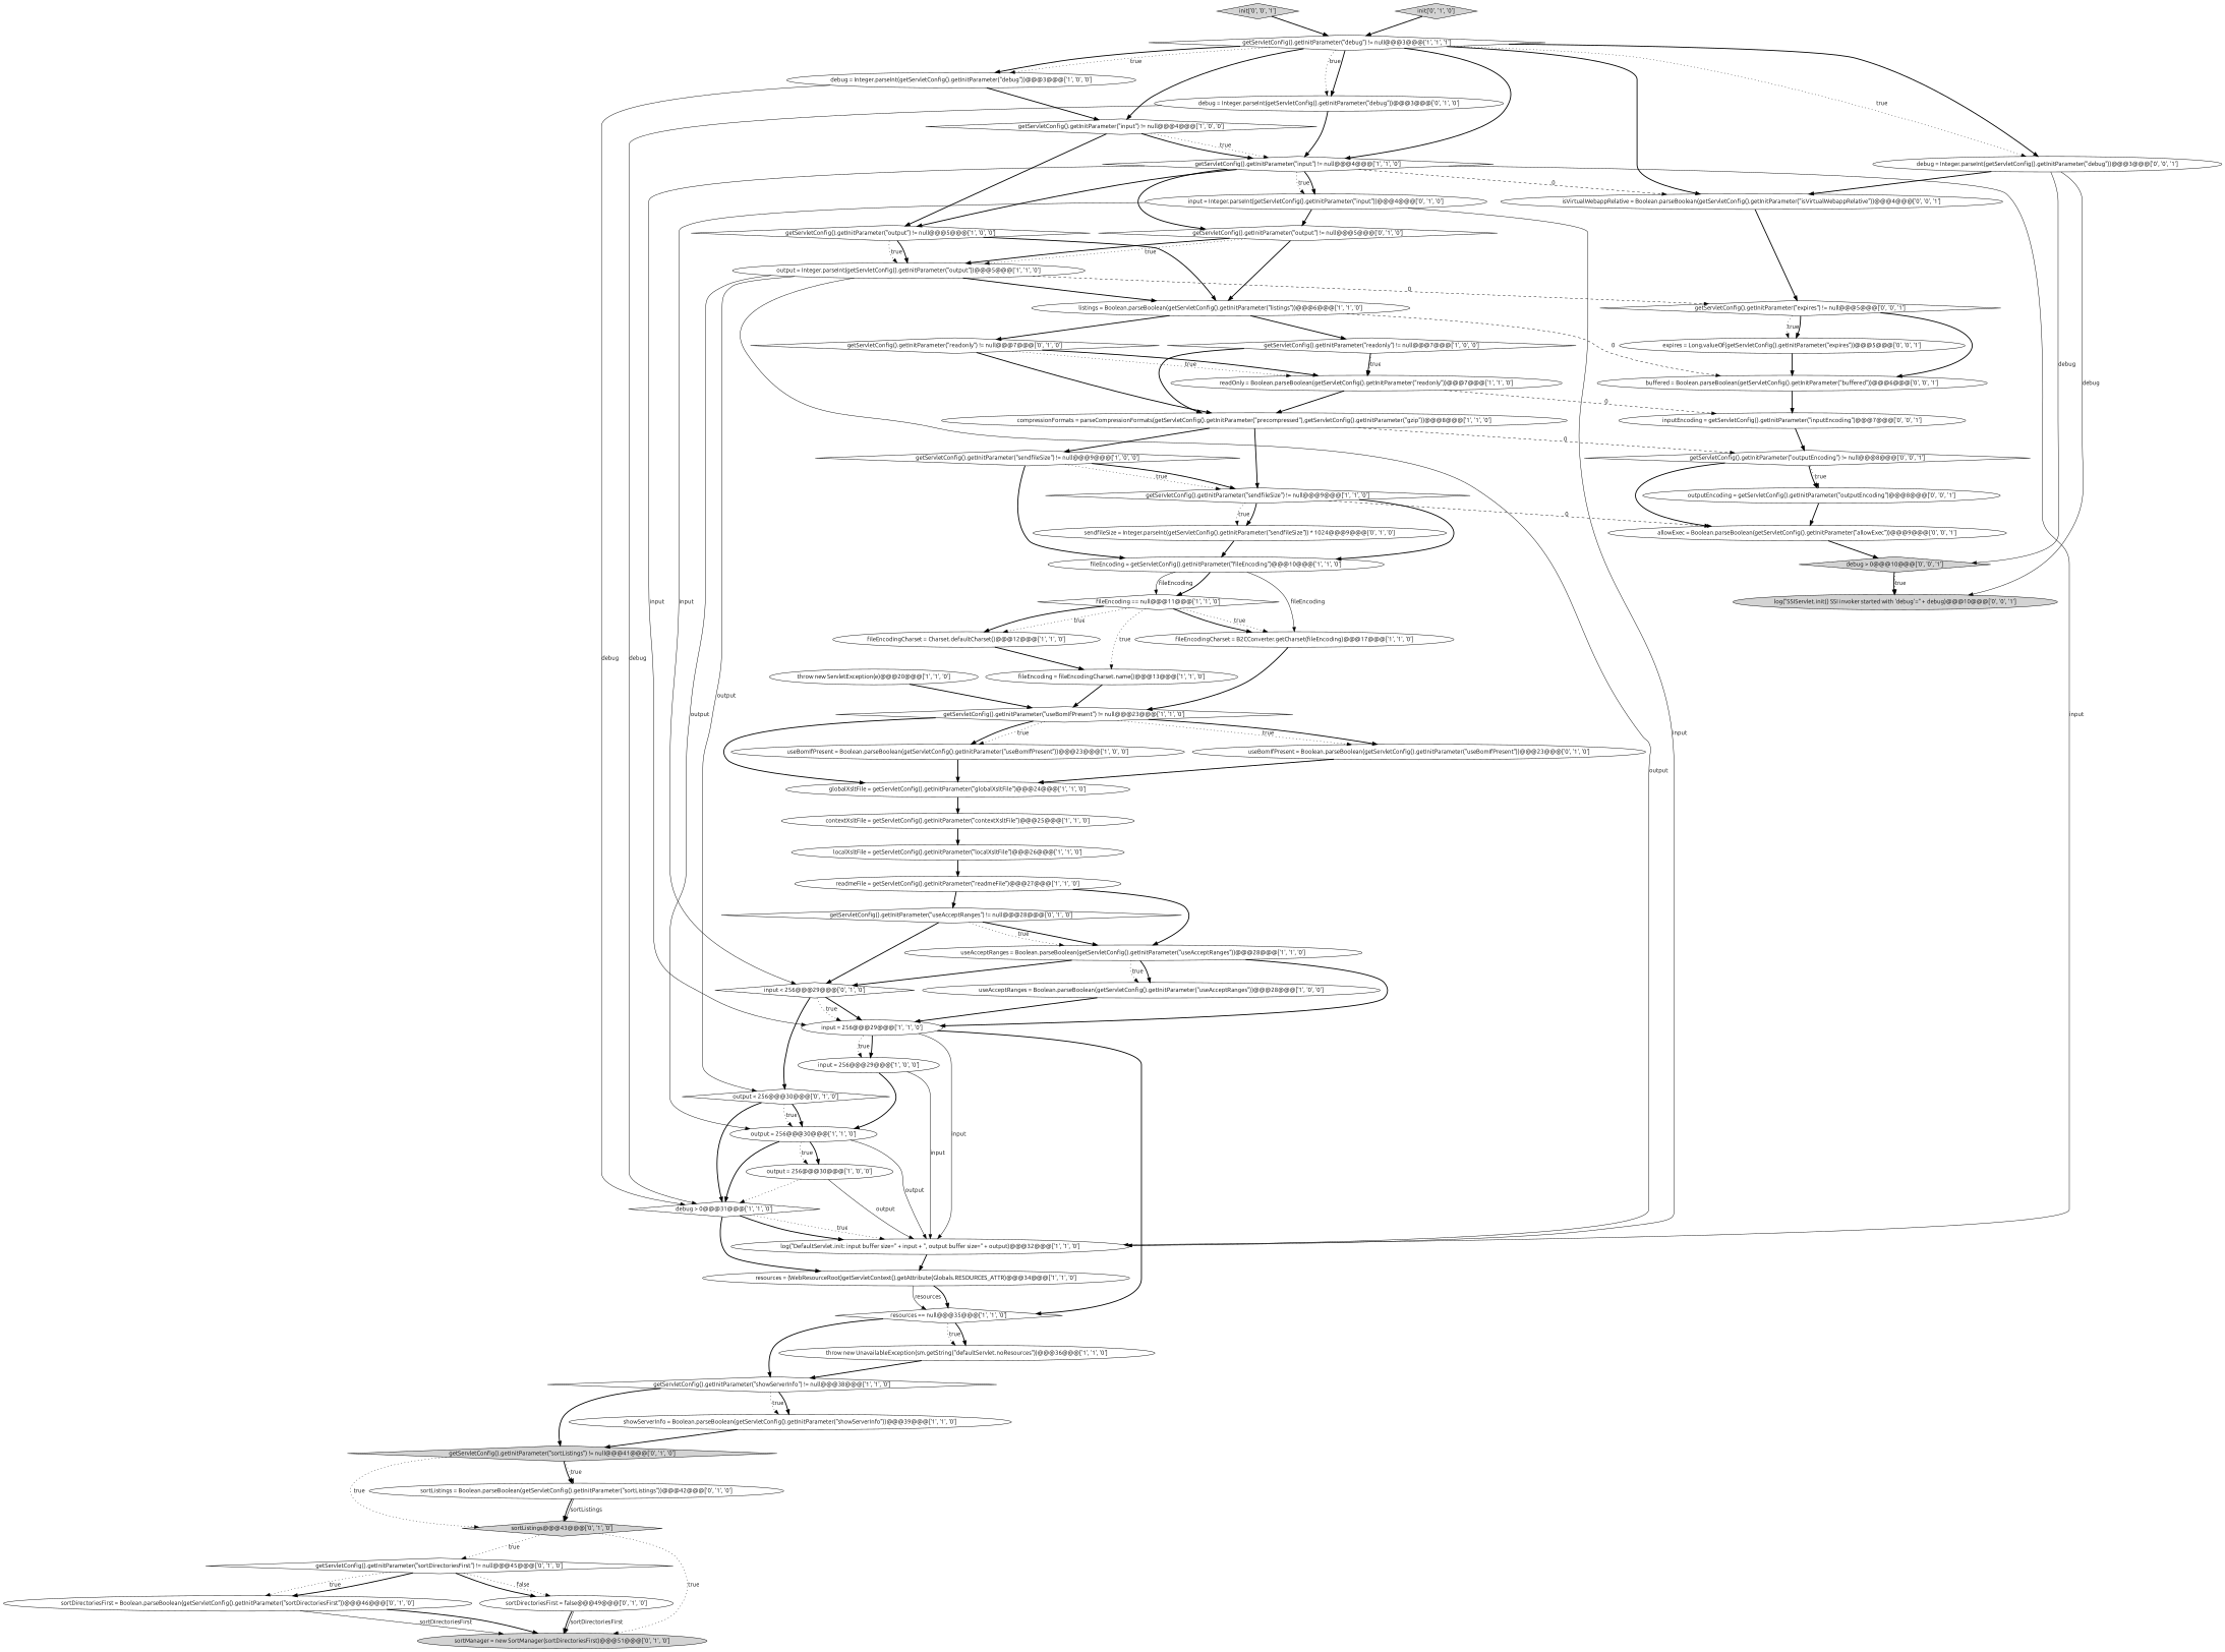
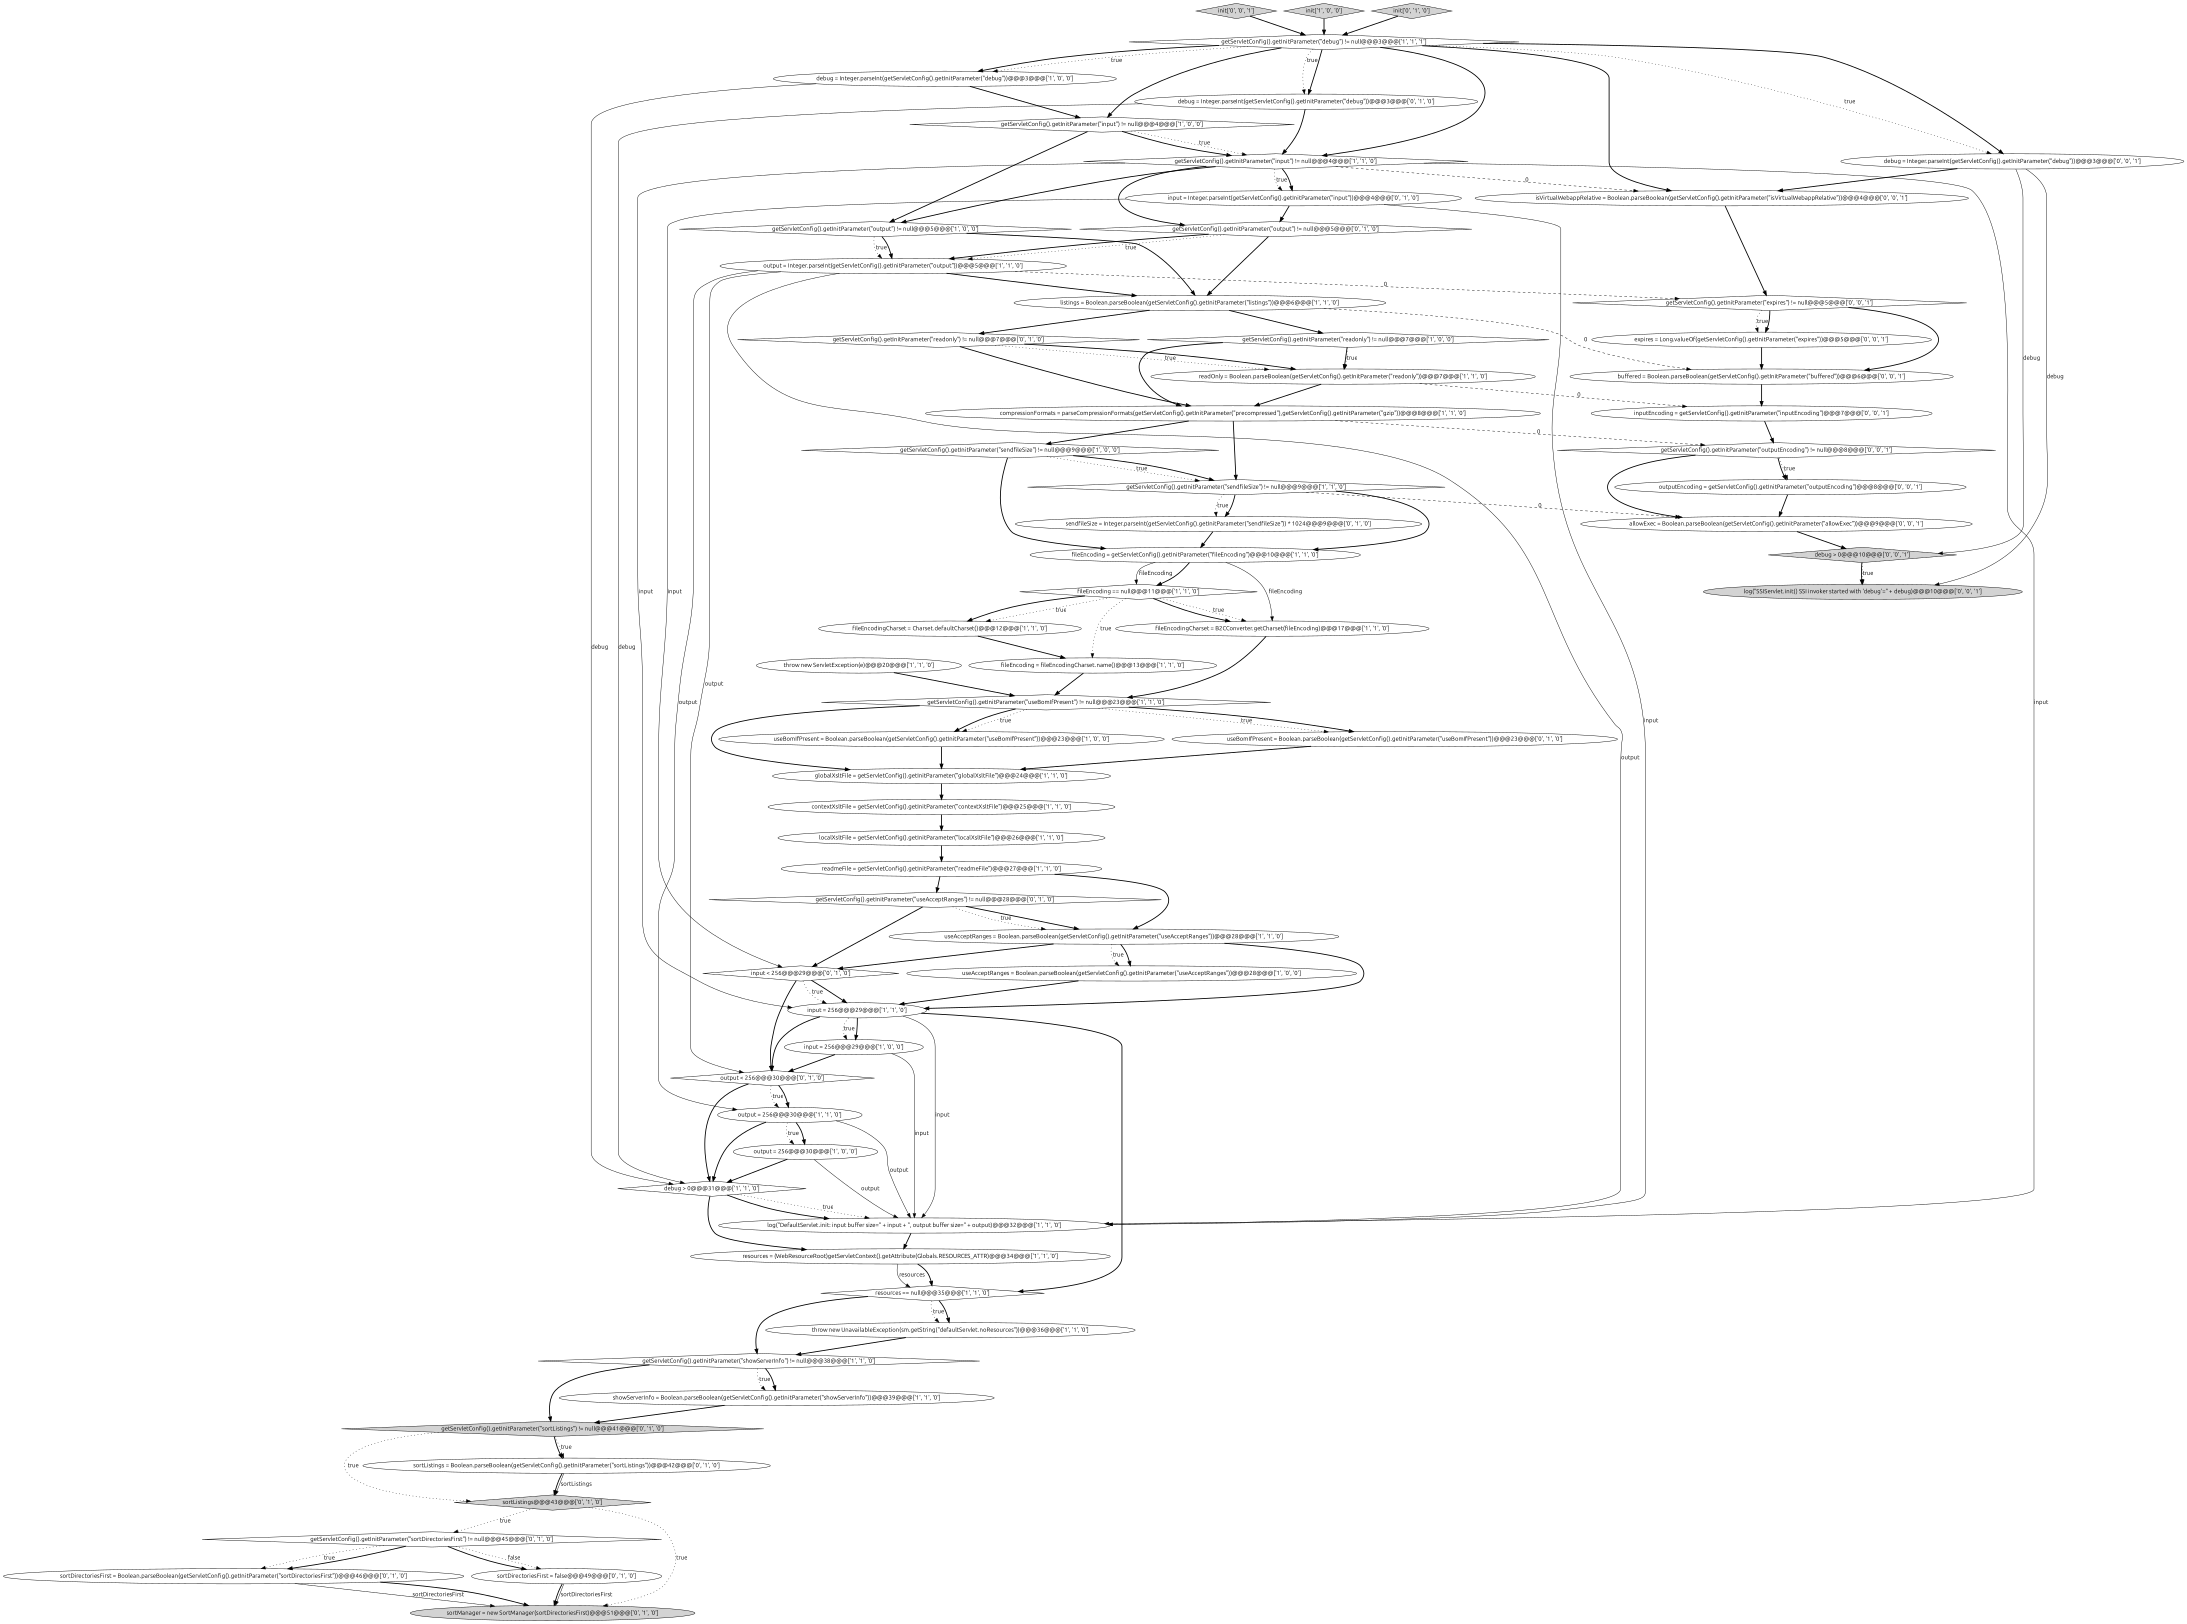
  digraph {
    fontname=Ubuntu
    node [fillcolor=white fontname=Ubuntu shape=ellipse style=filled]
    edge [fontname=Ubuntu style=bold]
    n1 [label="input < 256@@@29@@@['0', '1', '0']" shape=diamond]
    n2 [label="input = 256@@@29@@@['1', '1', '0']"]
    n3 [label="output < 256@@@30@@@['0', '1', '0']" shape=diamond]
    n4 [label="log(\"DefaultServlet.init: input buffer size=\" + input + \", output buffer size=\" + output)@@@32@@@['1', '1', '0']"]
    n5 [label="input = 256@@@29@@@['1', '0', '0']"]
    n6 [label="resources == null@@@35@@@['1', '1', '0']" shape=diamond]
    n7 [label="debug > 0@@@31@@@['1', '1', '0']" shape=diamond]
    n8 [label="output = 256@@@30@@@['1', '1', '0']"]
    n9 [fillcolor=lightgray label="init['0', '0', '1']" shape=diamond]
    n10 [label="getServletConfig().getInitParameter(\"debug\") != null@@@3@@@['1', '1', '1']" shape=diamond]
    n11 [label="getServletConfig().getInitParameter(\"input\") != null@@@4@@@['1', '0', '0']" shape=diamond]
    n12 [label="getServletConfig().getInitParameter(\"input\") != null@@@4@@@['1', '1', '0']" shape=diamond]
    n13 [label="isVirtualWebappRelative = Boolean.parseBoolean(getServletConfig().getInitParameter(\"isVirtualWebappRelative\"))@@@4@@@['0', '0', '1']"]
    n14 [label="debug = Integer.parseInt(getServletConfig().getInitParameter(\"debug\"))@@@3@@@['0', '0', '1']"]
    n15 [label="debug = Integer.parseInt(getServletConfig().getInitParameter(\"debug\"))@@@3@@@['1', '0', '0']"]
    n16 [label="debug = Integer.parseInt(getServletConfig().getInitParameter(\"debug\"))@@@3@@@['0', '1', '0']"]
    n17 [label="getServletConfig().getInitParameter(\"expires\") != null@@@5@@@['0', '0', '1']" shape=diamond]
    n18 [label="buffered = Boolean.parseBoolean(getServletConfig().getInitParameter(\"buffered\"))@@@6@@@['0', '0', '1']"]
    n19 [label="expires = Long.valueOf(getServletConfig().getInitParameter(\"expires\"))@@@5@@@['0', '0', '1']"]
    n20 [label="inputEncoding = getServletConfig().getInitParameter(\"inputEncoding\")@@@7@@@['0', '0', '1']"]
    n21 [label="getServletConfig().getInitParameter(\"output\") != null@@@5@@@['1', '0', '0']" shape=diamond]
    n22 [label="getServletConfig().getInitParameter(\"output\") != null@@@5@@@['0', '1', '0']" shape=diamond]
    n23 [label="input = Integer.parseInt(getServletConfig().getInitParameter(\"input\"))@@@4@@@['0', '1', '0']"]
    n24 [label="output = Integer.parseInt(getServletConfig().getInitParameter(\"output\"))@@@5@@@['1', '1', '0']"]
    n25 [label="listings = Boolean.parseBoolean(getServletConfig().getInitParameter(\"listings\"))@@@6@@@['1', '1', '0']"]
    n26 [label="getServletConfig().getInitParameter(\"sortDirectoriesFirst\") != null@@@45@@@['0', '1', '0']" shape=diamond]
    n27 [label="sortDirectoriesFirst = Boolean.parseBoolean(getServletConfig().getInitParameter(\"sortDirectoriesFirst\"))@@@46@@@['0', '1', '0']"]
    n28 [label="sortDirectoriesFirst = false@@@49@@@['0', '1', '0']"]
    n29 [fillcolor=lightgray label="sortManager = new SortManager(sortDirectoriesFirst)@@@51@@@['0', '1', '0']"]
    n30 [label="fileEncoding == null@@@11@@@['1', '1', '0']" shape=diamond]
    n31 [label="fileEncoding = fileEncodingCharset.name()@@@13@@@['1', '1', '0']"]
    n32 [label="fileEncodingCharset = B2CConverter.getCharset(fileEncoding)@@@17@@@['1', '1', '0']"]
    n33 [label="fileEncodingCharset = Charset.defaultCharset()@@@12@@@['1', '1', '0']"]
    n34 [label="getServletConfig().getInitParameter(\"useBomIfPresent\") != null@@@23@@@['1', '1', '0']" shape=diamond]
    n35 [fillcolor=lightgray label="log(\"SSIServlet.init() SSI invoker started with 'debug'=\" + debug)@@@10@@@['0', '0', '1']"]
    n36 [label="resources = (WebResourceRoot)getServletContext().getAttribute(Globals.RESOURCES_ATTR)@@@34@@@['1', '1', '0']"]
    n37 [label="useBomIfPresent = Boolean.parseBoolean(getServletConfig().getInitParameter(\"useBomIfPresent\"))@@@23@@@['0', '1', '0']"]
    n38 [label="globalXsltFile = getServletConfig().getInitParameter(\"globalXsltFile\")@@@24@@@['1', '1', '0']"]
    n39 [label="contextXsltFile = getServletConfig().getInitParameter(\"contextXsltFile\")@@@25@@@['1', '1', '0']"]
    n40 [label="outputEncoding = getServletConfig().getInitParameter(\"outputEncoding\")@@@8@@@['0', '0', '1']"]
    n41 [label="allowExec = Boolean.parseBoolean(getServletConfig().getInitParameter(\"allowExec\"))@@@9@@@['0', '0', '1']"]
    n42 [fillcolor=lightgray label="debug > 0@@@10@@@['0', '0', '1']" shape=diamond]
    n43 [label="sendfileSize = Integer.parseInt(getServletConfig().getInitParameter(\"sendfileSize\")) * 1024@@@9@@@['0', '1', '0']"]
    n44 [label="fileEncoding = getServletConfig().getInitParameter(\"fileEncoding\")@@@10@@@['1', '1', '0']"]
    n45 [label="getServletConfig().getInitParameter(\"outputEncoding\") != null@@@8@@@['0', '0', '1']" shape=diamond]
    n46 [label="readmeFile = getServletConfig().getInitParameter(\"readmeFile\")@@@27@@@['1', '1', '0']"]
    n47 [label="useAcceptRanges = Boolean.parseBoolean(getServletConfig().getInitParameter(\"useAcceptRanges\"))@@@28@@@['1', '1', '0']"]
    n48 [label="getServletConfig().getInitParameter(\"useAcceptRanges\") != null@@@28@@@['0', '1', '0']" shape=diamond]
    n49 [label="useAcceptRanges = Boolean.parseBoolean(getServletConfig().getInitParameter(\"useAcceptRanges\"))@@@28@@@['1', '0', '0']"]
    n50 [label="getServletConfig().getInitParameter(\"sendfileSize\") != null@@@9@@@['1', '0', '0']" shape=diamond]
    n51 [label="getServletConfig().getInitParameter(\"sendfileSize\") != null@@@9@@@['1', '1', '0']" shape=diamond]
    n52 [label="useBomIfPresent = Boolean.parseBoolean(getServletConfig().getInitParameter(\"useBomIfPresent\"))@@@23@@@['1', '0', '0']"]
    n53 [label="output = 256@@@30@@@['1', '0', '0']"]
    n54 [label="getServletConfig().getInitParameter(\"readonly\") != null@@@7@@@['1', '0', '0']" shape=diamond]
    n55 [label="getServletConfig().getInitParameter(\"readonly\") != null@@@7@@@['0', '1', '0']" shape=diamond]
    n56 [label="localXsltFile = getServletConfig().getInitParameter(\"localXsltFile\")@@@26@@@['1', '1', '0']"]
    n57 [label="compressionFormats = parseCompressionFormats(getServletConfig().getInitParameter(\"precompressed\"),getServletConfig().getInitParameter(\"gzip\"))@@@8@@@['1', '1', '0']"]
    n58 [label="readOnly = Boolean.parseBoolean(getServletConfig().getInitParameter(\"readonly\"))@@@7@@@['1', '1', '0']"]
    n59 [label="throw new UnavailableException(sm.getString(\"defaultServlet.noResources\"))@@@36@@@['1', '1', '0']"]
    n60 [label="getServletConfig().getInitParameter(\"showServerInfo\") != null@@@38@@@['1', '1', '0']" shape=diamond]
    n61 [label="showServerInfo = Boolean.parseBoolean(getServletConfig().getInitParameter(\"showServerInfo\"))@@@39@@@['1', '1', '0']"]
    n62 [fillcolor=lightgray label="getServletConfig().getInitParameter(\"sortListings\") != null@@@41@@@['0', '1', '0']" shape=diamond]
    n63 [label="sortListings = Boolean.parseBoolean(getServletConfig().getInitParameter(\"sortListings\"))@@@42@@@['0', '1', '0']"]
    n64 [fillcolor=lightgray label="sortListings@@@43@@@['0', '1', '0']" shape=diamond]
    n65 [label="throw new ServletException(e)@@@20@@@['1', '1', '0']"]
+   n66 [fillcolor=lightgray label="init['1', '0', '0']" shape=diamond]
    n67 [fillcolor=lightgray label="init['0', '1', '0']" shape=diamond]
    n1 -> n2
    n1 -> n2 [label=true style=dotted]
    n1 -> n3
+   n2 -> n3
    n2 -> n4 [label=input style=solid]
    n2 -> n5
    n2 -> n5 [label=true style=dotted]
    n2 -> n6
    n3 -> n7
    n3 -> n8 [label=true style=dotted]
    n3 -> n8
    n4 -> n36
    n5 -> n4 [label=input style=solid]
-   n5 -> n8
+   n5 -> n3
    n6 -> n59 [label=true style=dotted]
    n6 -> n59
    n6 -> n60
    n7 -> n4
    n7 -> n4 [label=true style=dotted]
    n7 -> n36
    n8 -> n4 [label=output style=solid]
    n8 -> n7
    n8 -> n53
    n8 -> n53 [label=true style=dotted]
    n9 -> n10
    n10 -> n11
    n10 -> n12
    n10 -> n13
    n10 -> n14
    n10 -> n14 [label=true style=dotted]
    n10 -> n15
    n10 -> n15 [label=true style=dotted]
    n10 -> n16 [label=true style=dotted]
    n10 -> n16
    n11 -> n12 [label=true style=dotted]
    n11 -> n12
    n11 -> n21
    n12 -> n2 [label=input style=solid]
    n12 -> n4 [label=input style=solid]
    n12 -> n13 [label=0 style=dashed]
    n12 -> n21
    n12 -> n22
    n12 -> n23 [label=true style=dotted]
    n12 -> n23
    n13 -> n17
    n14 -> n13
    n14 -> n35 [label=debug style=solid]
    n14 -> n42 [label=debug style=solid]
    n15 -> n7 [label=debug style=solid]
    n15 -> n11
    n16 -> n7 [label=debug style=solid]
    n16 -> n12
    n17 -> n18
    n17 -> n19 [label=true style=dotted]
    n17 -> n19
    n18 -> n20
    n19 -> n18
    n20 -> n45
    n21 -> n24 [label=true style=dotted]
    n21 -> n24
    n21 -> n25
    n22 -> n24
    n22 -> n24 [label=true style=dotted]
    n22 -> n25
    n23 -> n1 [label=input style=solid]
    n23 -> n4 [label=input style=solid]
    n23 -> n22
    n24 -> n3 [label=output style=solid]
    n24 -> n4 [label=output style=solid]
    n24 -> n8 [label=output style=solid]
    n24 -> n17 [label=0 style=dashed]
    n24 -> n25
    n25 -> n18 [label=0 style=dashed]
    n25 -> n54
    n25 -> n55
    n26 -> n27
    n26 -> n27 [label=true style=dotted]
    n26 -> n28 [label=false style=dotted]
    n26 -> n28
    n27 -> n29 [label=sortDirectoriesFirst style=solid]
    n27 -> n29
    n28 -> n29
    n28 -> n29 [label=sortDirectoriesFirst style=solid]
    n30 -> n31 [label=true style=dotted]
    n30 -> n32 [label=true style=dotted]
    n30 -> n32
    n30 -> n33
    n30 -> n33 [label=true style=dotted]
    n31 -> n34
    n32 -> n34
    n33 -> n31
    n34 -> n37 [label=true style=dotted]
    n34 -> n37
    n34 -> n38
    n34 -> n52 [label=true style=dotted]
    n34 -> n52
    n36 -> n6
    n36 -> n6 [label=resources style=solid]
    n37 -> n38
    n38 -> n39
    n39 -> n56
    n40 -> n41
    n41 -> n42
    n42 -> n35 [label=true style=dotted]
    n42 -> n35
    n43 -> n44
    n44 -> n30
    n44 -> n30 [label=fileEncoding style=solid]
    n44 -> n32 [label=fileEncoding style=solid]
    n45 -> n40
    n45 -> n40 [label=true style=dotted]
    n45 -> n41
    n46 -> n47
    n46 -> n48
    n47 -> n1
    n47 -> n2
    n47 -> n49
    n47 -> n49 [label=true style=dotted]
    n48 -> n1
    n48 -> n47
    n48 -> n47 [label=true style=dotted]
    n49 -> n2
    n50 -> n44
    n50 -> n51 [label=true style=dotted]
    n50 -> n51
    n51 -> n41 [label=0 style=dashed]
    n51 -> n43
    n51 -> n43 [label=true style=dotted]
    n51 -> n44
    n52 -> n38
    n53 -> n4 [label=output style=solid]
-   n53 -> n7 [style=dotted]
+   n53 -> n7
    n54 -> n57
    n54 -> n58 [label=true style=dotted]
    n54 -> n58
    n55 -> n57
    n55 -> n58 [label=true style=dotted]
    n55 -> n58
    n56 -> n46
    n57 -> n45 [label=0 style=dashed]
    n57 -> n50
    n57 -> n51
    n58 -> n20 [label=0 style=dashed]
    n58 -> n57
    n59 -> n60
    n60 -> n61 [label=true style=dotted]
    n60 -> n61
    n60 -> n62
    n61 -> n62
    n62 -> n63
    n62 -> n63 [label=true style=dotted]
    n62 -> n64 [label=true style=dotted]
    n63 -> n64
    n63 -> n64 [label=sortListings style=solid]
    n64 -> n26 [label=true style=dotted]
    n64 -> n29 [label=true style=dotted]
    n65 -> n34
+   n66 -> n10
    n67 -> n10
  }
